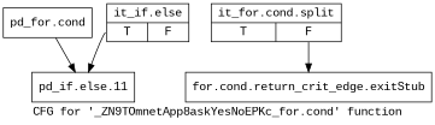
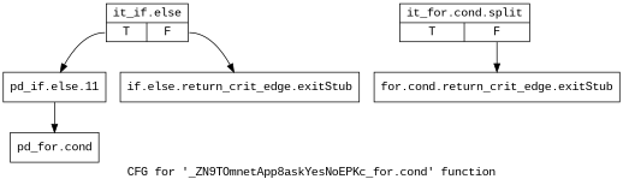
  digraph {
    fontname="Liberation Mono"
    label="CFG for '_ZN9TOmnetApp8askYesNoEPKc_for.cond' function"
    node [fontname="Liberation Mono" shape=record]
    edge [fontname="Liberation Mono" tailport=s1]
    n1 [label="{pd_for.cond}"]
    n2 [label="{it_for.cond.split|{<s0>T|<s1>F}}"]
    n3 [label="{for.cond.return_crit_edge.exitStub}"]
+   n4 [label="{if.else.return_crit_edge.exitStub}"]
    n5 [label="{it_if.else|{<s0>T|<s1>F}}"]
    n6 [label="{pd_if.else.11}"]
    n2 -> n3
+   n5 -> n4
    n5 -> n6 [tailport=s0]
-   n1 -> n6 [tailport=""]
+   n6 -> n1 [tailport=""]
  }
